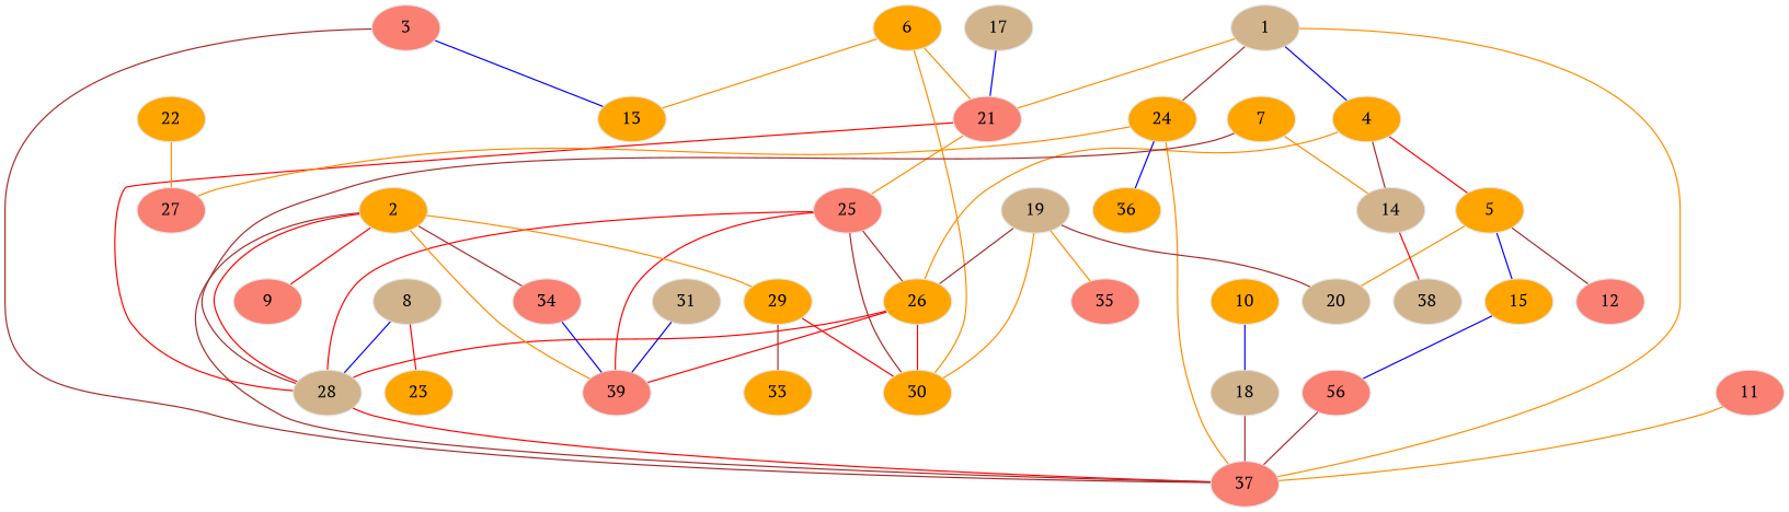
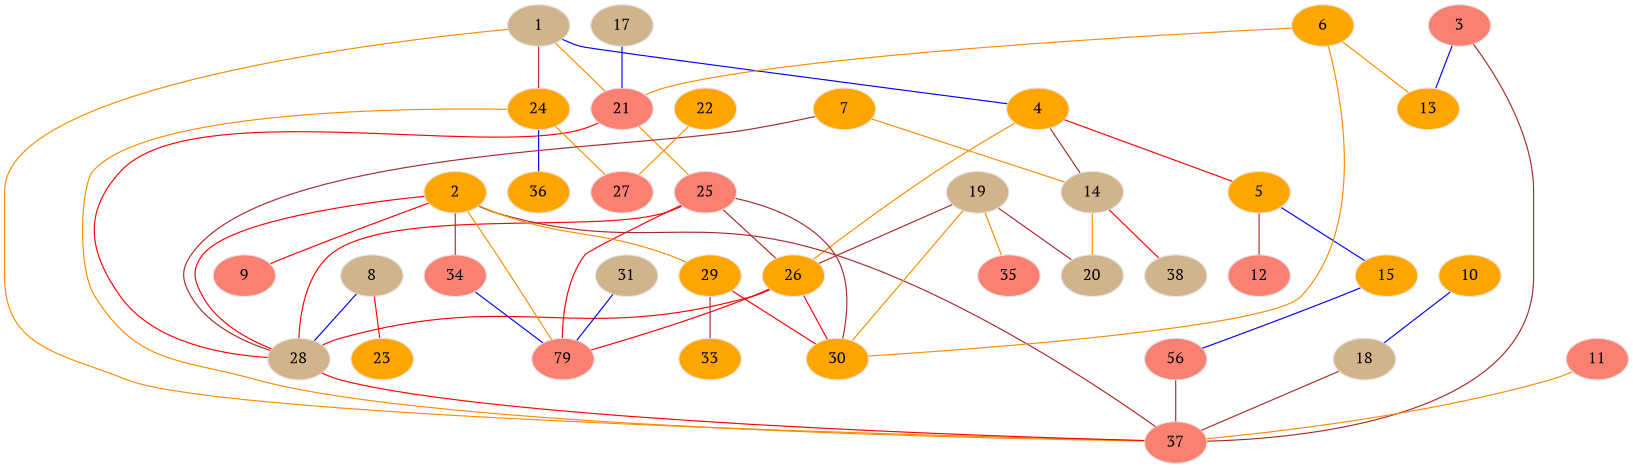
  graph {
    fontname="PT Serif"
    node [color=gray90 fillcolor=orange fontname="PT Serif" style=filled]
    edge [color=darkorange fontname="PT Serif" weight=1.0]
    1 [fillcolor=tan]
    4
    21 [fillcolor=salmon]
    24
    37 [fillcolor=salmon]
    5
    14 [fillcolor=tan]
    26
    28 [fillcolor=tan]
    25 [fillcolor=salmon]
    27 [fillcolor=salmon]
    36
    2
    9 [fillcolor=salmon]
    29
    34 [fillcolor=salmon]
-   39 [fillcolor=salmon]
+   39 [fillcolor=salmon label=79]
    30
    33
    3 [fillcolor=salmon]
    13
    12 [fillcolor=salmon]
    15
    20 [fillcolor=tan]
    38 [fillcolor=tan]
    n26 [fillcolor=salmon label=56]
    6
    7
    8 [fillcolor=tan]
    23
    18 [fillcolor=tan]
    10
    11 [fillcolor=salmon]
    17 [fillcolor=tan]
    19 [fillcolor=tan]
    35 [fillcolor=salmon]
    22
    31 [fillcolor=tan]
    1 -- 4 [color=blue]
    1 -- 21
    1 -- 24 [color=brown]
    1 -- 37
    4 -- 5 [color=red]
    4 -- 14 [color=brown]
    4 -- 26
    21 -- 28 [color=red]
    21 -- 25
    24 -- 37
    24 -- 27
    24 -- 36 [color=blue]
    5 -- 12 [color=brown]
    5 -- 15 [color=blue]
-   5 -- 20
+   14 -- 20
    14 -- 38 [color=red weight=2.0]
    26 -- 28 [color=red]
    26 -- 39 [color=red]
    26 -- 30 [color=red]
    28 -- 37 [color=red]
    25 -- 26 [color=brown]
    25 -- 28 [color=red]
    25 -- 39 [color=red]
    25 -- 30 [color=brown]
    2 -- 37 [color=brown]
    2 -- 28 [color=red]
    2 -- 9 [color=red]
    2 -- 29
    2 -- 34 [color=brown]
    2 -- 39
    29 -- 30 [color=red]
    29 -- 33 [color=brown]
    34 -- 39 [color=blue]
    3 -- 37 [color=brown]
    3 -- 13 [color=blue]
    15 -- n26 [color=blue]
    n26 -- 37 [color=brown weight=2.0]
    6 -- 21
    6 -- 30
    6 -- 13
    7 -- 14
    7 -- 28 [color=brown]
    8 -- 28 [color=blue]
    8 -- 23 [color=red]
    18 -- 37 [color=brown]
    10 -- 18 [color=blue]
    11 -- 37
    17 -- 21 [color=blue]
    19 -- 26 [color=brown]
    19 -- 30
    19 -- 20 [color=brown]
    19 -- 35
    22 -- 27
    31 -- 39 [color=blue]
  }
